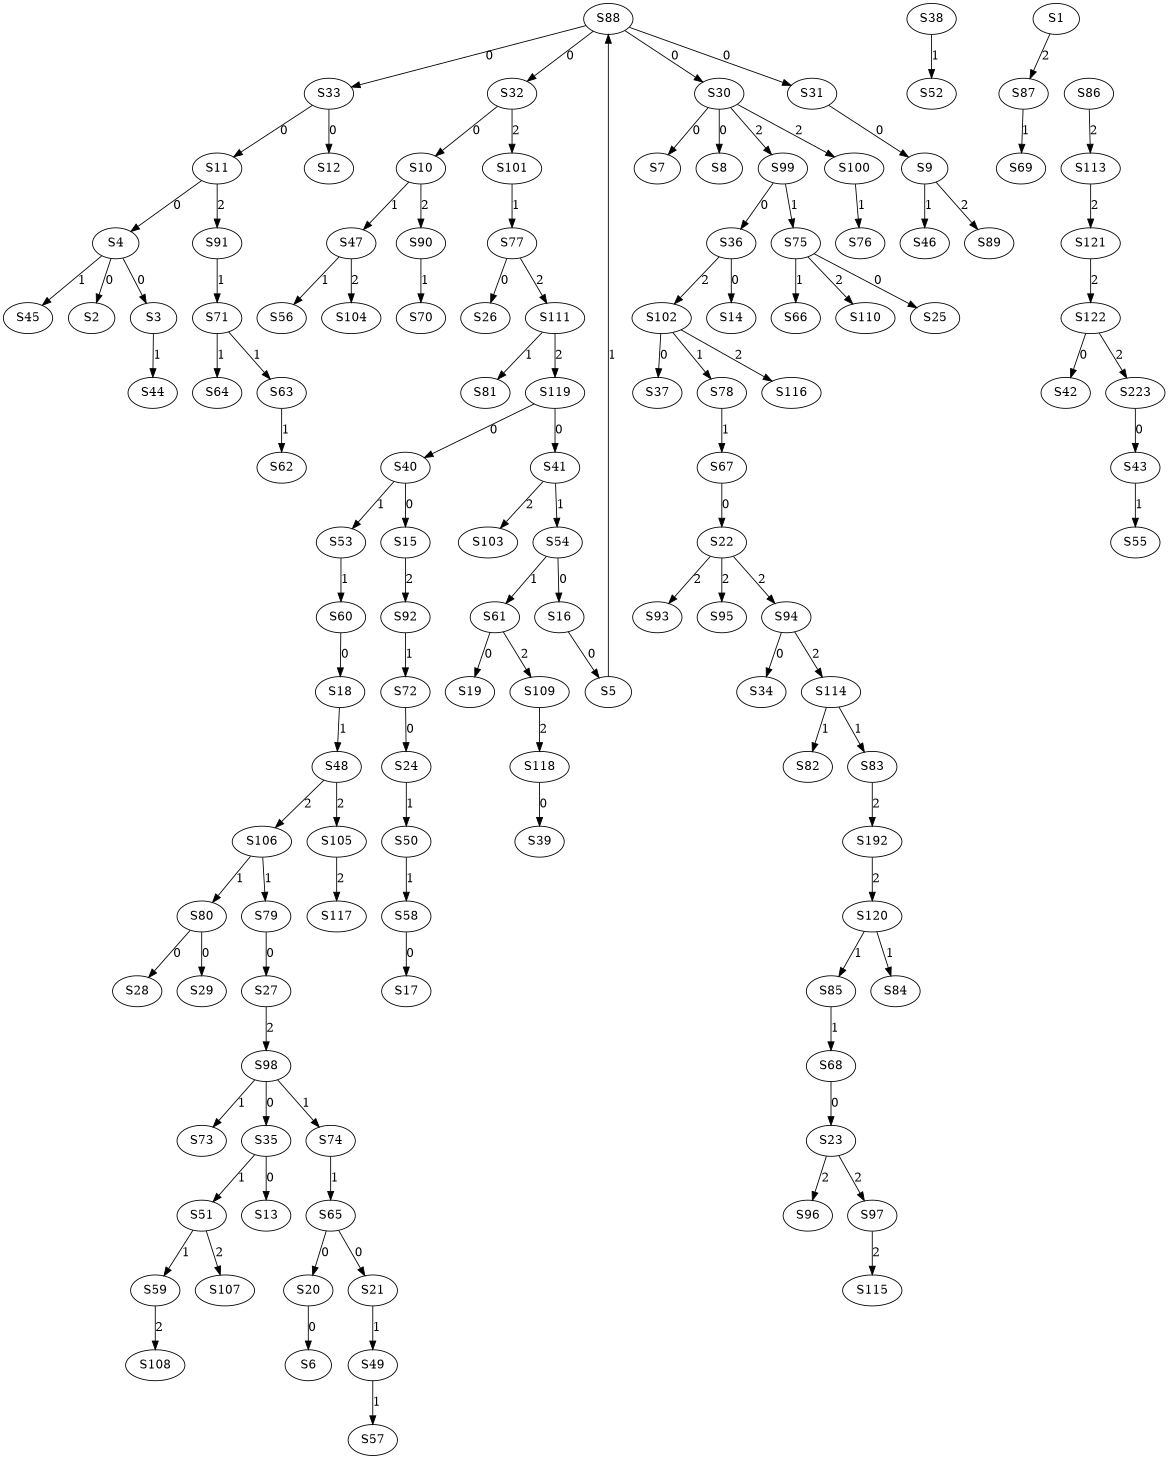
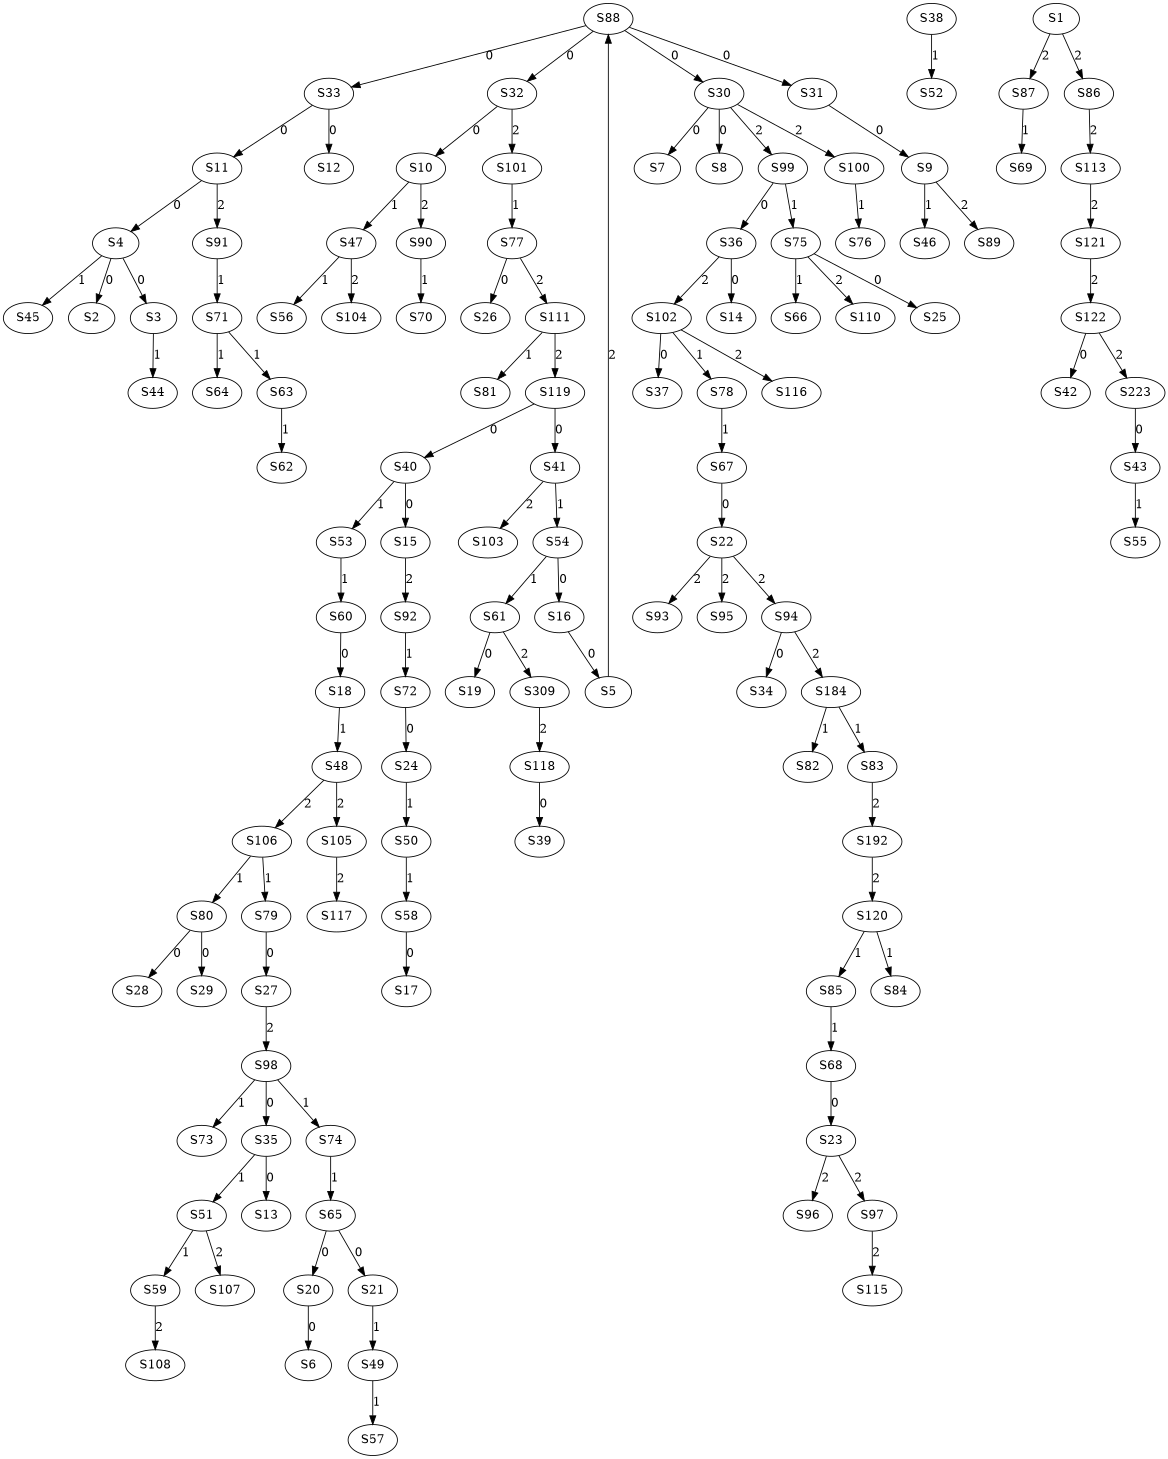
  strict digraph {
    S4
    S2
    S3
    S45
    S44
    S11
    S91
    S71
    S16
    S5
    S88
    S30
    S31
    S32
    S33
    S20
    S6
    S7
    S8
    S99
    S100
    S36
    S75
    S76
    S9
    S46
    S89
    S10
    S101
    S47
    S90
    S77
    S56
    S104
    S70
    S12
    S35
    S13
    S51
    S59
    S107
    S14
    S102
    S37
    S78
    S116
    S40
    S15
    S53
    S92
    S60
    S72
    S54
    S61
    S19
-   S109
+   S109 [label=S309]
    S58
    S17
    S18
    S48
    S106
    S105
    S118
    S65
    S21
    S49
    S57
    S67
    S22
    S94
    S93
    S95
    S34
-   S114
+   S114 [label=S184]
    S68
    S23
    S96
    S97
    S115
    S24
    S50
    S25
    S66
    S110
    S26
    S111
    S119
    S81
    S79
    S27
    S98
    S74
    S73
    S80
    S28
    S29
    S82
    S83
    S38
    S52
    S39
    S41
    S103
    S122
    S42
    n106 [label=S223]
    S43
    S55
    S117
    S108
    S63
    S62
    S64
    S85
    S87
    S69
    n117 [label=S192]
    S120
    S84
    S1
    S86
    S113
    S121
    S4 -> S2 [label=0]
    S4 -> S3 [label=0]
    S4 -> S45 [label=1]
    S3 -> S44 [label=1]
    S11 -> S4 [label=0]
    S11 -> S91 [label=2]
    S91 -> S71 [label=1]
    S71 -> S63 [label=1]
    S71 -> S64 [label=1]
    S16 -> S5 [label=0]
-   S5 -> S88 [label=1]
+   S5 -> S88 [label=2]
    S88 -> S30 [label=0]
    S88 -> S31 [label=0]
    S88 -> S32 [label=0]
    S88 -> S33 [label=0]
    S30 -> S7 [label=0]
    S30 -> S8 [label=0]
    S30 -> S99 [label=2]
    S30 -> S100 [label=2]
    S31 -> S9 [label=0]
    S32 -> S10 [label=0]
    S32 -> S101 [label=2]
    S33 -> S11 [label=0]
    S33 -> S12 [label=0]
    S20 -> S6 [label=0]
    S99 -> S36 [label=0]
    S99 -> S75 [label=1]
    S100 -> S76 [label=1]
    S36 -> S14 [label=0]
    S36 -> S102 [label=2]
    S75 -> S25 [label=0]
    S75 -> S66 [label=1]
    S75 -> S110 [label=2]
    S9 -> S46 [label=1]
    S9 -> S89 [label=2]
    S10 -> S47 [label=1]
    S10 -> S90 [label=2]
    S101 -> S77 [label=1]
    S47 -> S56 [label=1]
    S47 -> S104 [label=2]
    S90 -> S70 [label=1]
    S77 -> S26 [label=0]
    S77 -> S111 [label=2]
    S35 -> S13 [label=0]
    S35 -> S51 [label=1]
    S51 -> S59 [label=1]
    S51 -> S107 [label=2]
    S59 -> S108 [label=2]
    S102 -> S37 [label=0]
    S102 -> S78 [label=1]
    S102 -> S116 [label=2]
    S78 -> S67 [label=1]
    S40 -> S15 [label=0]
    S40 -> S53 [label=1]
    S15 -> S92 [label=2]
    S53 -> S60 [label=1]
    S92 -> S72 [label=1]
    S60 -> S18 [label=0]
    S72 -> S24 [label=0]
    S54 -> S16 [label=0]
    S54 -> S61 [label=1]
    S61 -> S19 [label=0]
    S61 -> S109 [label=2]
    S109 -> S118 [label=2]
    S58 -> S17 [label=0]
    S18 -> S48 [label=1]
    S48 -> S106 [label=2]
    S48 -> S105 [label=2]
    S106 -> S79 [label=1]
    S106 -> S80 [label=1]
    S105 -> S117 [label=2]
    S118 -> S39 [label=0]
    S65 -> S20 [label=0]
    S65 -> S21 [label=0]
    S21 -> S49 [label=1]
    S49 -> S57 [label=1]
    S67 -> S22 [label=0]
    S22 -> S94 [label=2]
    S22 -> S93 [label=2]
    S22 -> S95 [label=2]
    S94 -> S34 [label=0]
    S94 -> S114 [label=2]
    S114 -> S82 [label=1]
    S114 -> S83 [label=1]
    S68 -> S23 [label=0]
    S23 -> S96 [label=2]
    S23 -> S97 [label=2]
    S97 -> S115 [label=2]
    S24 -> S50 [label=1]
    S50 -> S58 [label=1]
    S111 -> S119 [label=2]
    S111 -> S81 [label=1]
    S119 -> S40 [label=0]
    S119 -> S41 [label=0]
    S79 -> S27 [label=0]
    S27 -> S98 [label=2]
    S98 -> S35 [label=0]
    S98 -> S74 [label=1]
    S98 -> S73 [label=1]
    S74 -> S65 [label=1]
    S80 -> S28 [label=0]
    S80 -> S29 [label=0]
    S83 -> n117 [label=2]
    S38 -> S52 [label=1]
    S41 -> S54 [label=1]
    S41 -> S103 [label=2]
    S122 -> S42 [label=0]
    S122 -> n106 [label=2]
    n106 -> S43 [label=0]
    S43 -> S55 [label=1]
    S63 -> S62 [label=1]
    S85 -> S68 [label=1]
    S87 -> S69 [label=1]
    n117 -> S120 [label=2]
    S120 -> S85 [label=1]
    S120 -> S84 [label=1]
    S1 -> S87 [label=2]
+   S1 -> S86 [label=2]
    S86 -> S113 [label=2]
    S113 -> S121 [label=2]
    S121 -> S122 [label=2]
  }
